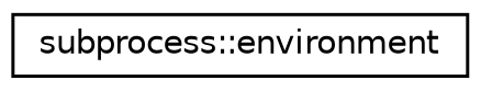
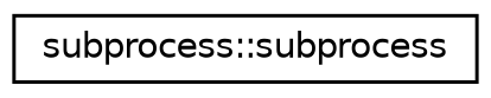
  digraph {
    rankdir=LR
-   n1 [color=black fillcolor=white fontname=Helvetica fontsize=10 height=0.2 label="subprocess::environment" shape=record style=filled width=0.4]
+   n1 [color=black fillcolor=white fontname=Helvetica fontsize=10 height=0.2 label="subprocess::subprocess" shape=record style=filled width=0.4]
  }
